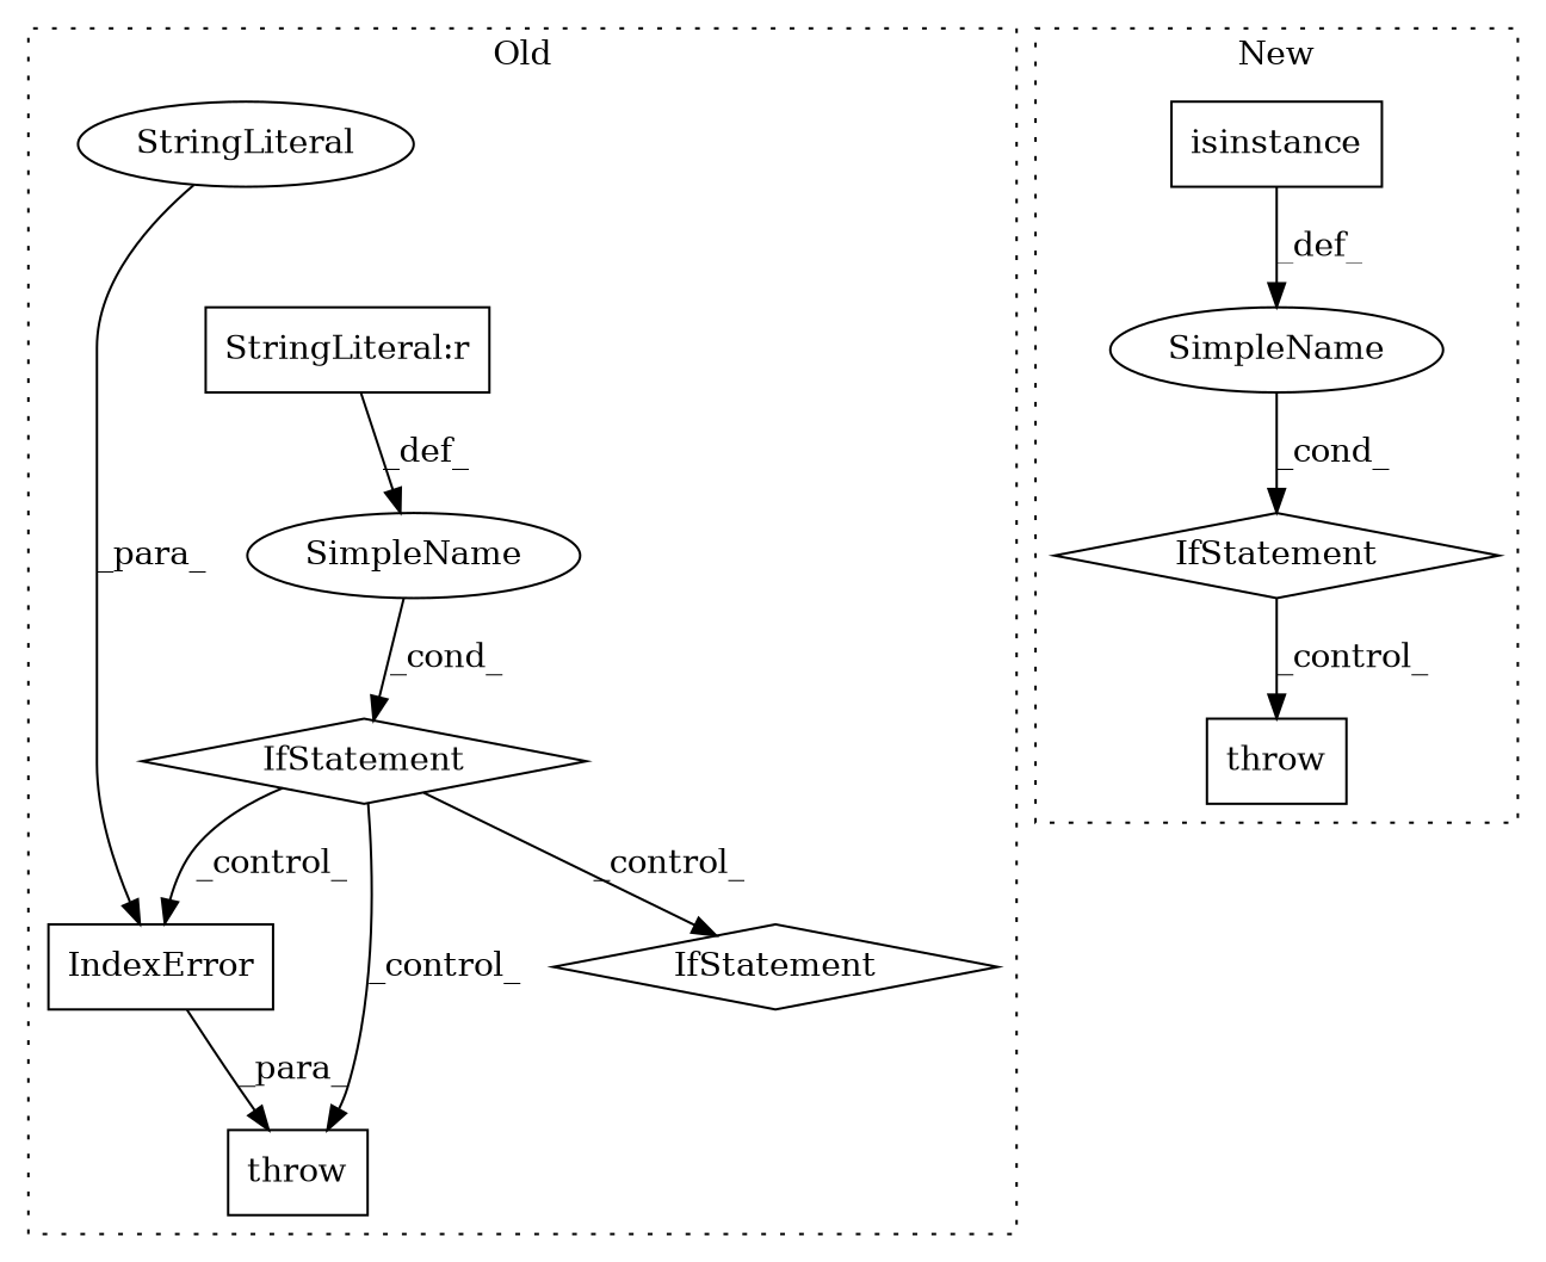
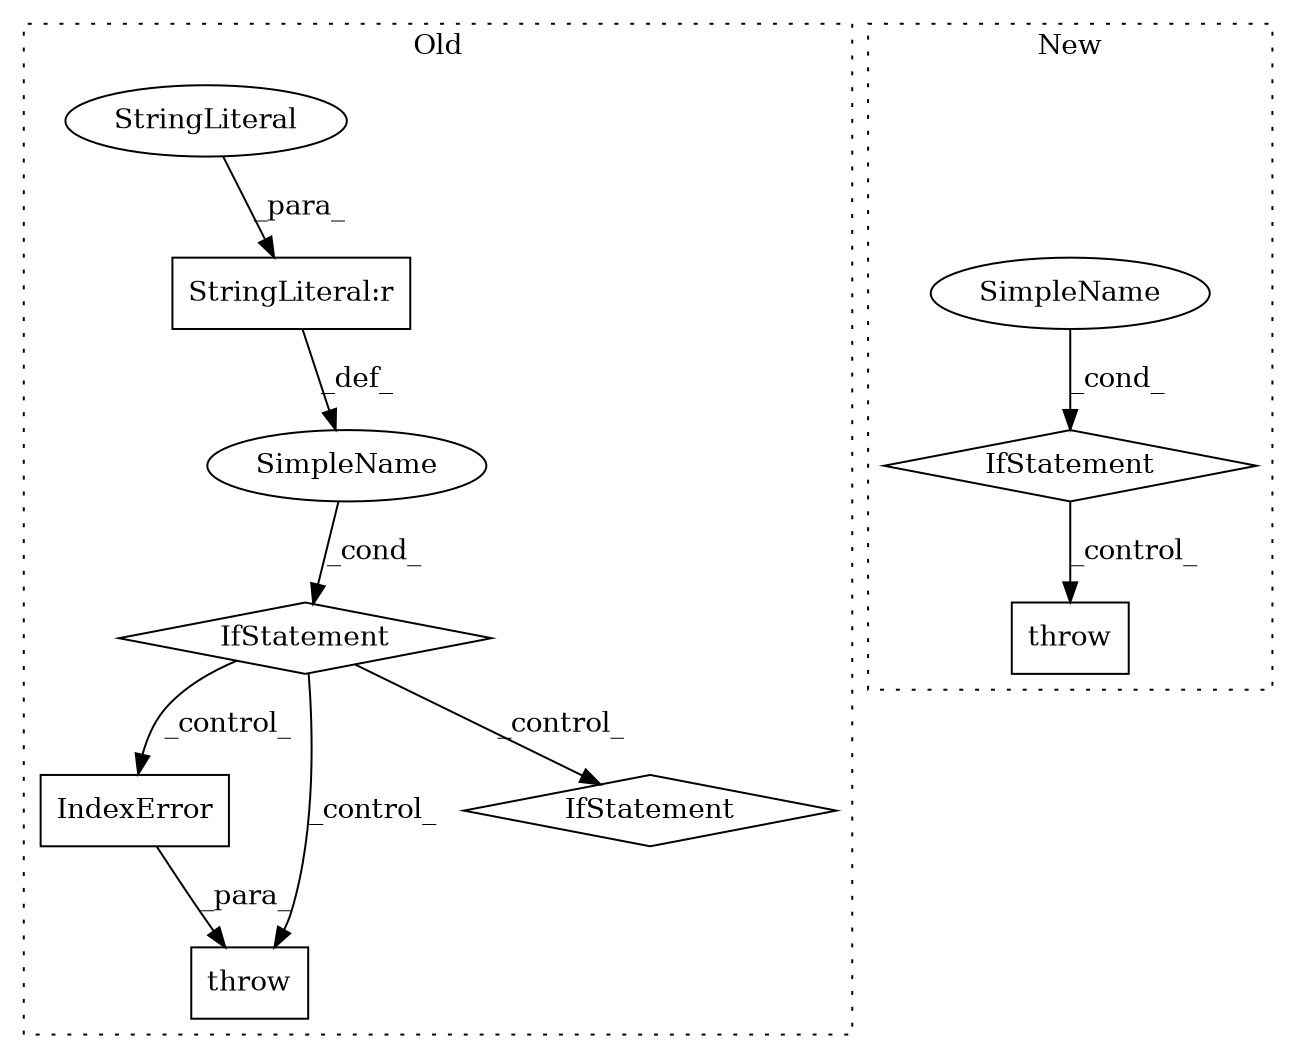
  digraph {
    node [a=25 l="4,2" shape=box]
    n1 [a=32 l="11,1" label=IndexError s="5968,6043"]
    n2 [a=53 l=6 label=throw s=5962]
    n3 [label=IfStatement s="5878,5952" shape=diamond]
    n4 [a=42 label=SimpleName shape=ellipse l=""]
    n5 [a=45 l=64 label=StringLiteral s=5979 shape=ellipse]
    n6 [a=27 l=4 label="StringLiteral:r" s=5896]
    n7 [label=IfStatement s="6320,6333" shape=diamond]
-   n8 [a=32 l="11,1" label=isinstance s="6792,6815"]
    n9 [label=IfStatement s="6788,6816" shape=diamond]
    n10 [a=42 label=SimpleName shape=ellipse l=""]
    n11 [a=53 l=6 label=throw s=6828]
    subgraph cluster_1 {
      label=Old
      style=dotted
      n1
      n2
      n3
      n4
      n5
      n6
      n7
    }
    subgraph cluster_2 {
      label=New
      style=dotted
-     n8
      n9
      n10
      n11
    }
    n1 -> n2 [label=_para_]
    n3 -> n1 [label=_control_]
    n3 -> n2 [label=_control_]
    n3 -> n7 [label=_control_]
    n4 -> n3 [label=_cond_]
-   n5 -> n1 [label=_para_]
+   n5 -> n6 [label=_para_]
    n6 -> n4 [label=_def_]
-   n8 -> n10 [label=_def_]
    n9 -> n11 [label=_control_]
    n10 -> n9 [label=_cond_]
  }
